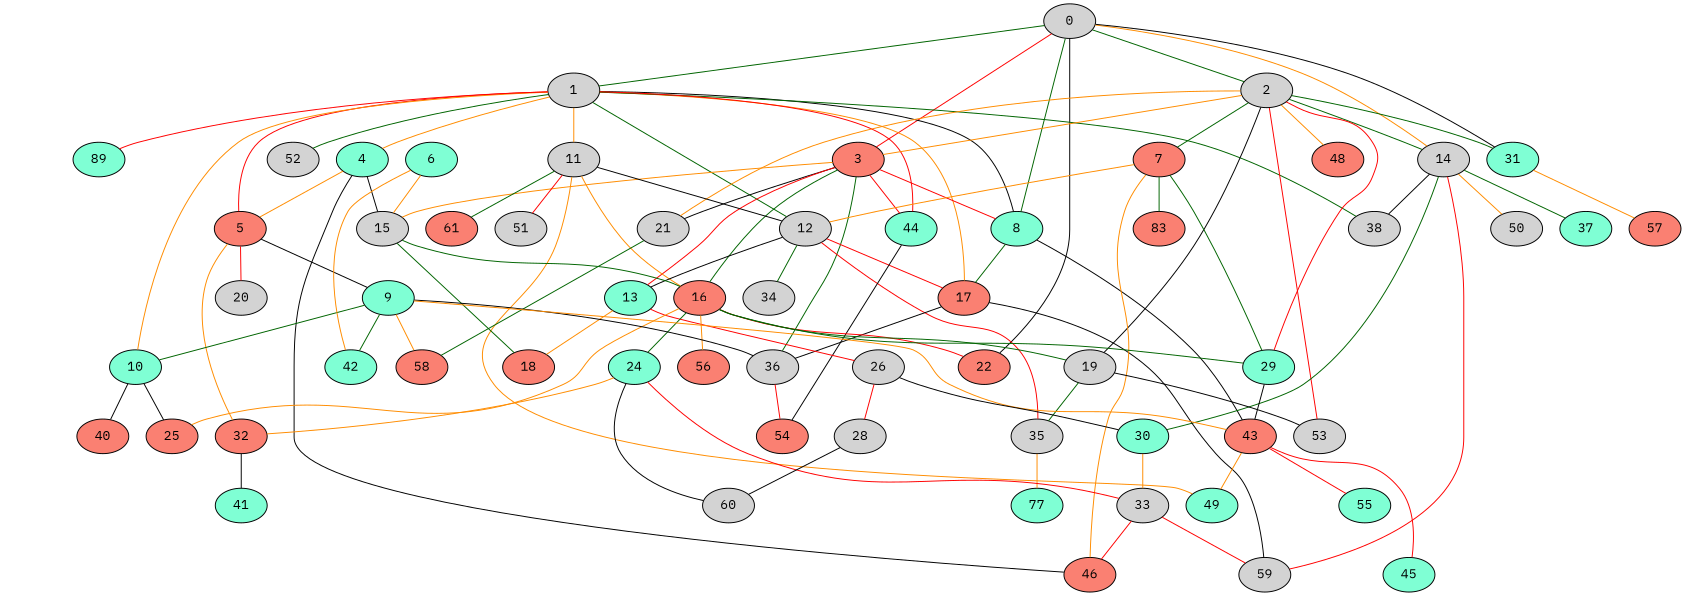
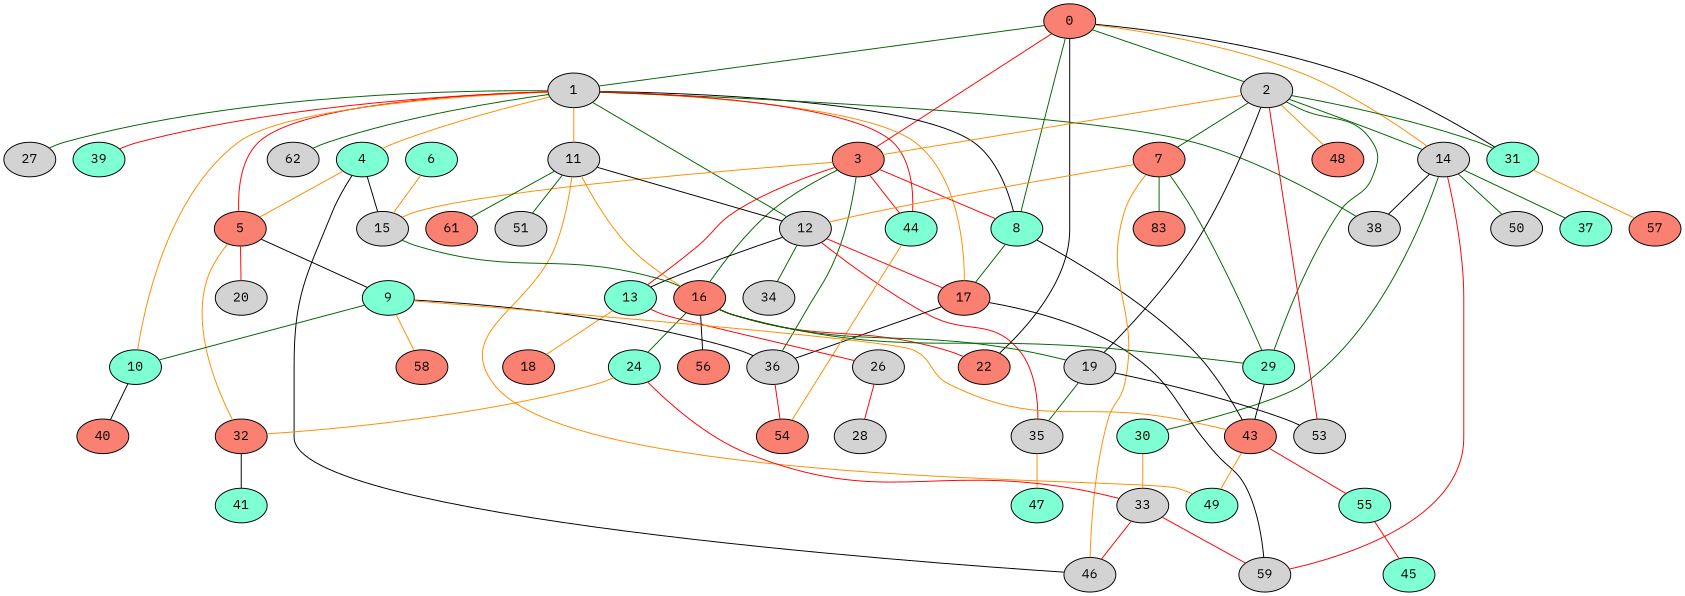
  graph {
    fontname="IBM Plex Mono"
    node [fillcolor=lightgrey fontname="IBM Plex Mono" style=filled]
    edge [color=darkgreen fontname="IBM Plex Mono"]
-   0
+   0 [fillcolor=salmon]
    1
    2
    3 [fillcolor=salmon]
    8 [fillcolor=aquamarine]
    14
    22 [fillcolor=salmon]
    31 [fillcolor=aquamarine]
    4 [fillcolor=aquamarine]
    5 [fillcolor=salmon]
    10 [fillcolor=aquamarine]
    11
    12
    17 [fillcolor=salmon]
+   27
    38
-   39 [fillcolor=aquamarine label=89]
+   39 [fillcolor=aquamarine]
    44 [fillcolor=aquamarine]
-   52
+   52 [label=62]
    7 [fillcolor=salmon]
    19
-   21
    29 [fillcolor=aquamarine]
    48 [fillcolor=salmon]
    53
    13 [fillcolor=aquamarine]
    15
    16 [fillcolor=salmon]
    36
    43 [fillcolor=salmon]
    30 [fillcolor=aquamarine]
    37 [fillcolor=aquamarine]
    50
    59
    57 [fillcolor=salmon]
-   46 [fillcolor=salmon]
+   46
    9 [fillcolor=aquamarine]
    20
    32 [fillcolor=salmon]
-   25 [fillcolor=salmon]
    40 [fillcolor=salmon]
    49 [fillcolor=aquamarine]
    51
    61 [fillcolor=salmon]
    34
    35
    54 [fillcolor=salmon]
    n48 [fillcolor=salmon label=83]
    58 [fillcolor=salmon]
    18 [fillcolor=salmon]
    26
    24 [fillcolor=aquamarine]
    56 [fillcolor=salmon]
-   42 [fillcolor=aquamarine]
    41 [fillcolor=aquamarine]
    6 [fillcolor=aquamarine]
    45 [fillcolor=aquamarine]
    55 [fillcolor=aquamarine]
-   47 [fillcolor=aquamarine label=77]
+   47 [fillcolor=aquamarine]
    28
    33
-   60
    0 -- 1
    0 -- 2
    0 -- 3 [color=red]
    0 -- 8
    0 -- 14 [color=darkorange]
    0 -- 22 [color=black]
    0 -- 31 [color=black]
    1 -- 8 [color=black]
    1 -- 4 [color=darkorange]
    1 -- 5 [color=red]
    1 -- 10 [color=darkorange]
    1 -- 11 [color=darkorange]
    1 -- 12
    1 -- 17 [color=darkorange]
+   1 -- 27
    1 -- 38
    1 -- 39 [color=red]
    1 -- 44 [color=red]
    1 -- 52
    2 -- 3 [color=darkorange]
    2 -- 14
    2 -- 31
    2 -- 7
    2 -- 19 [color=black]
-   2 -- 21 [color=darkorange]
-   2 -- 29 [color=red]
+   2 -- 29
    2 -- 48 [color=darkorange]
    2 -- 53 [color=red]
    3 -- 8 [color=red]
    3 -- 44 [color=red]
-   3 -- 21 [color=black]
    3 -- 13 [color=red]
    3 -- 15 [color=darkorange]
    3 -- 16
    3 -- 36
    8 -- 17
    8 -- 43 [color=black]
    14 -- 38 [color=black]
    14 -- 30
    14 -- 37
-   14 -- 50 [color=darkorange]
+   14 -- 50
    14 -- 59 [color=red]
    31 -- 57 [color=darkorange]
    4 -- 5 [color=darkorange]
    4 -- 15 [color=black]
    4 -- 46 [color=black]
    5 -- 9 [color=black]
    5 -- 20 [color=red]
    5 -- 32 [color=darkorange]
-   10 -- 25 [color=black]
    10 -- 40 [color=black]
    11 -- 12 [color=black]
    11 -- 16 [color=darkorange]
    11 -- 49 [color=darkorange]
-   11 -- 51 [color=red]
+   11 -- 51
    11 -- 61
    12 -- 17 [color=red]
    12 -- 13 [color=black]
    12 -- 34
    12 -- 35 [color=red]
    17 -- 36 [color=black]
    17 -- 59 [color=black]
-   44 -- 54 [color=black]
+   44 -- 54 [color=darkorange]
    7 -- 12 [color=darkorange]
    7 -- 29
    7 -- 46 [color=darkorange]
    7 -- n48
    19 -- 53 [color=black]
    19 -- 35
-   21 -- 58
    29 -- 43 [color=black]
    13 -- 18 [color=darkorange]
    13 -- 26 [color=red]
    15 -- 16
-   15 -- 18
    16 -- 22 [color=red]
    16 -- 19
    16 -- 29
-   16 -- 25 [color=darkorange]
    16 -- 24
-   16 -- 56 [color=darkorange]
+   16 -- 56 [color=black]
    36 -- 54 [color=red]
    43 -- 49 [color=darkorange]
-   43 -- 45 [color=red]
+   55 -- 45 [color=red]
    43 -- 55 [color=red]
    30 -- 33 [color=darkorange]
    9 -- 10
    9 -- 36 [color=black]
    9 -- 43 [color=darkorange]
    9 -- 58 [color=darkorange]
-   9 -- 42
    32 -- 41 [color=black]
    35 -- 47 [color=darkorange]
-   26 -- 30 [color=black]
    26 -- 28 [color=red]
    24 -- 32 [color=darkorange]
    24 -- 33 [color=red]
-   24 -- 60 [color=black]
    6 -- 15 [color=darkorange]
-   6 -- 42 [color=darkorange]
-   28 -- 60 [color=black]
    33 -- 59 [color=red]
    33 -- 46 [color=red]
  }
